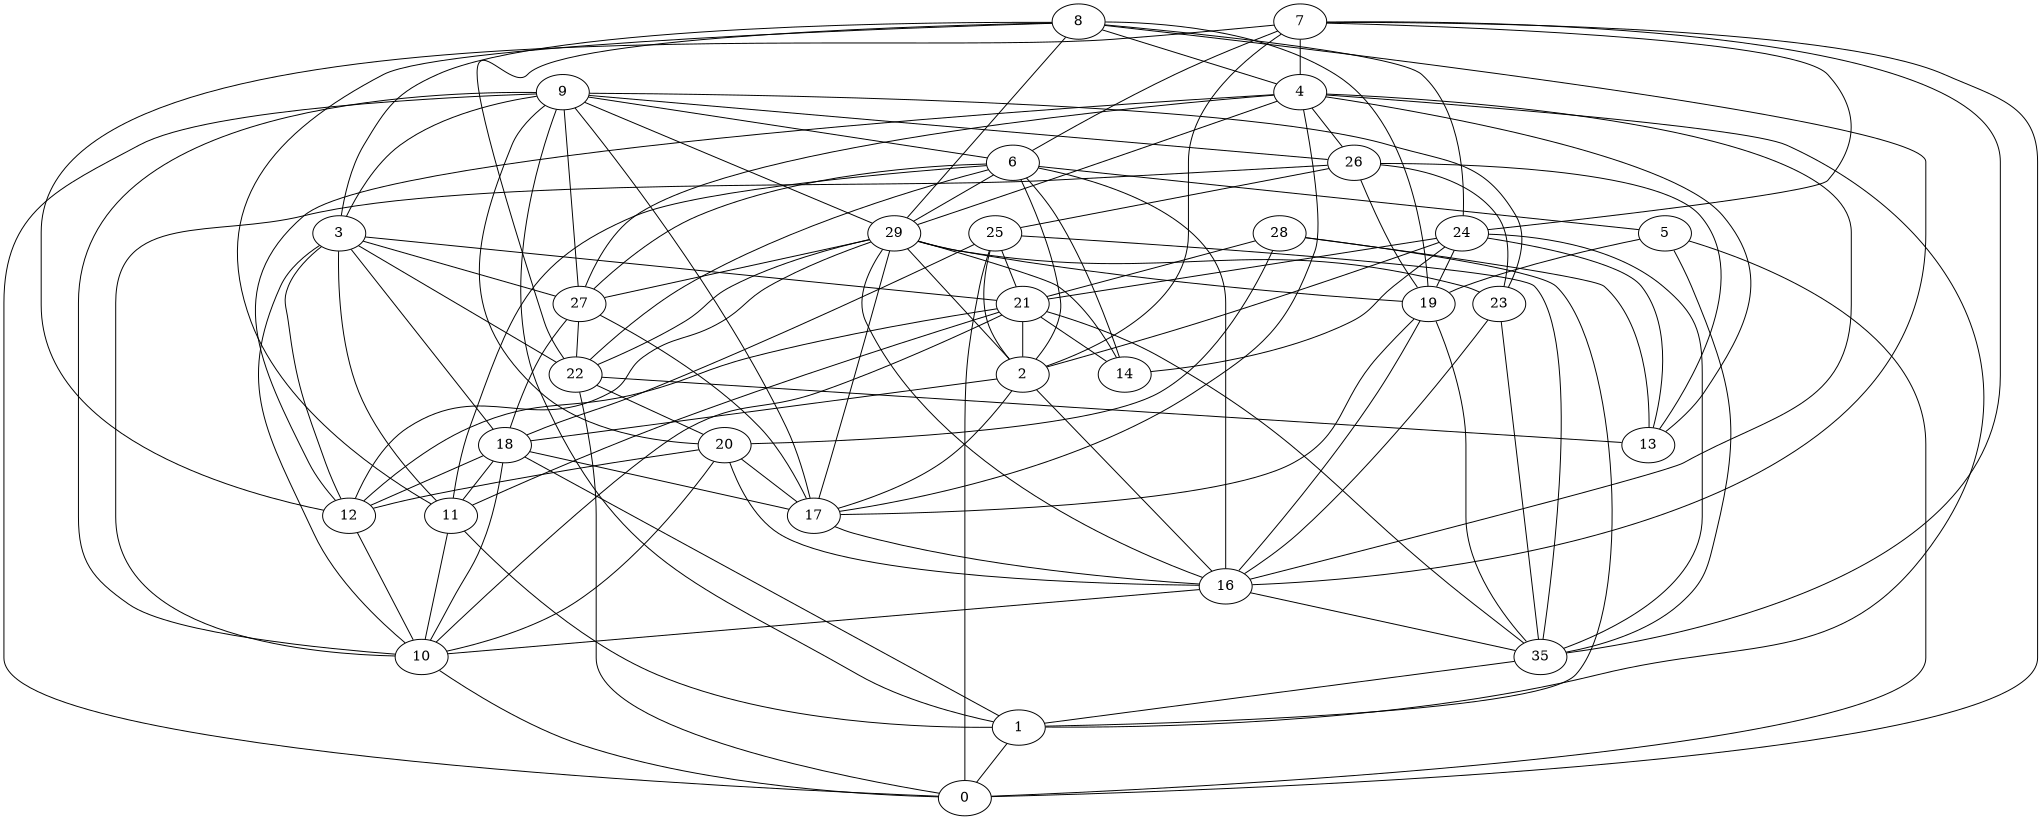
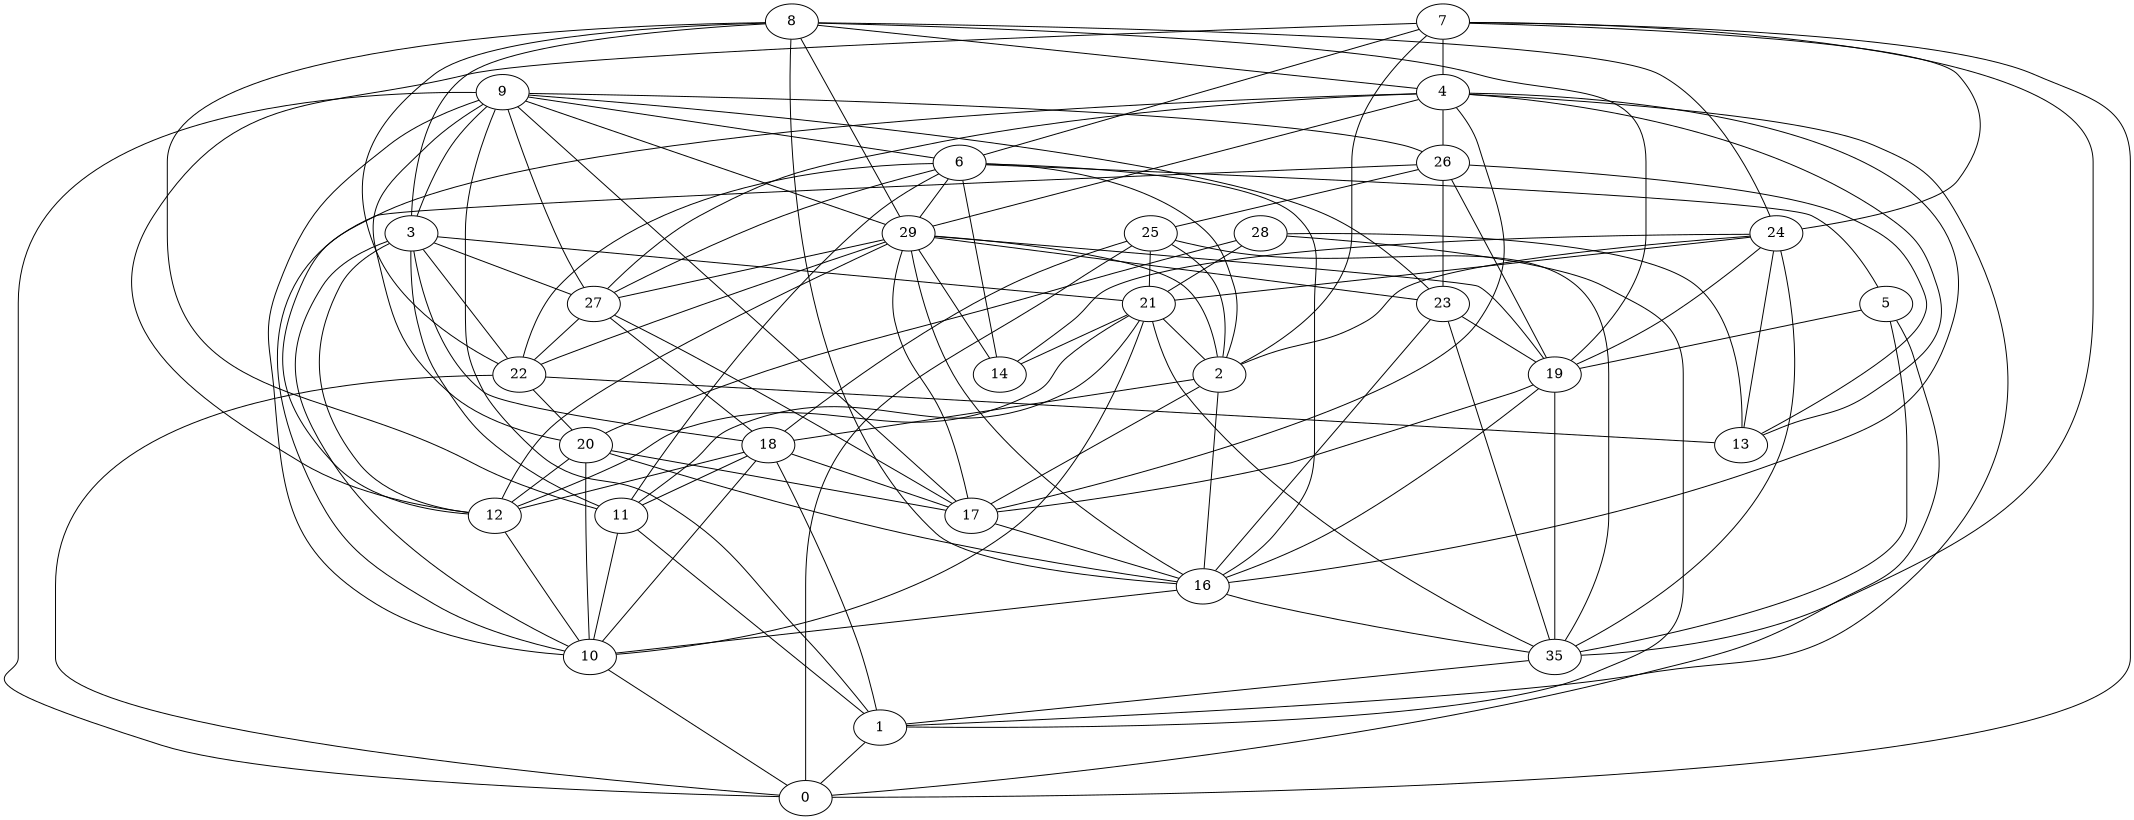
  digraph {
    edge [color=black dir=none]
    20
    17
    10
    16
    12
    26
    23
    13
    19
    25
    n11 [label=35]
    9
    29
    1
    0
    3
    27
    6
    14
    22
    2
    8
    4
    24
    11
    18
    21
    5
    7
    28
    subgraph sub_1 {
      20
      17
      10
      16
      12
      26
      23
      13
      19
      25
      n11
      9
      29
      1
      0
      3
      27
      6
      14
      22
      2
      8
      4
      24
      11
      18
      21
      5
      7
      28
    }
    20 -> 17
    20 -> 10
    20 -> 16
    20 -> 12
    17 -> 16
    10 -> 0
    16 -> 10
    16 -> n11
    12 -> 10
    26 -> 10
    26 -> 23
    26 -> 13
    26 -> 19
    26 -> 25
    23 -> 16
+   23 -> 19
    23 -> n11
    19 -> 17
    19 -> 16
    19 -> n11
    25 -> n11
    25 -> 0
    25 -> 2
    25 -> 18
    25 -> 21
    n11 -> 1
    9 -> 20
    9 -> 17
    9 -> 10
    9 -> 26
    9 -> 23
    9 -> 29
    9 -> 1
    9 -> 0
    9 -> 3
    9 -> 27
    9 -> 6
    29 -> 17
    29 -> 16
    29 -> 12
    29 -> 23
    29 -> 19
    29 -> 27
    29 -> 14
    29 -> 22
    29 -> 2
    1 -> 0
    3 -> 10
    3 -> 12
    3 -> 27
    3 -> 22
    3 -> 11
    3 -> 18
    3 -> 21
    27 -> 17
    27 -> 22
    27 -> 18
    6 -> 16
    6 -> 29
    6 -> 27
    6 -> 14
    6 -> 22
    6 -> 2
    6 -> 11
    6 -> 5
    22 -> 20
    22 -> 13
    22 -> 0
    2 -> 17
    2 -> 16
    2 -> 18
    8 -> 16
    8 -> 19
    8 -> 29
    8 -> 3
    8 -> 22
    8 -> 4
    8 -> 24
    8 -> 11
    4 -> 17
    4 -> 16
    4 -> 12
    4 -> 26
    4 -> 13
    4 -> 29
    4 -> 1
    4 -> 27
    24 -> 13
    24 -> 19
    24 -> n11
    24 -> 14
    24 -> 2
    24 -> 21
    11 -> 10
    11 -> 1
    18 -> 17
    18 -> 10
    18 -> 12
    18 -> 1
    18 -> 11
    21 -> 10
    21 -> 12
    21 -> n11
    21 -> 14
    21 -> 2
    21 -> 11
    5 -> 19
    5 -> n11
    5 -> 0
    7 -> 12
    7 -> n11
    7 -> 0
    7 -> 6
    7 -> 2
    7 -> 4
    7 -> 24
    28 -> 20
    28 -> 13
    28 -> 1
    28 -> 21
  }
